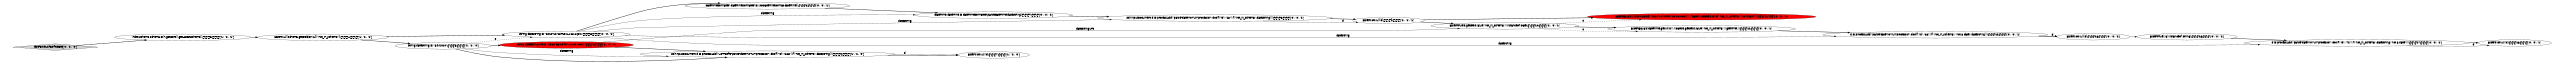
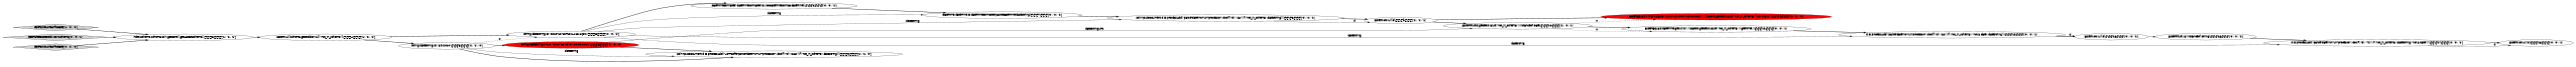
  digraph {
    fontname="DejaVu Sans"
    rankdir=LR
    node [fillcolor=white fontname="DejaVu Sans" shape=ellipse style=filled]
    edge [fontname="DejaVu Sans" style=bold]
    n1 [label="SolrInputDocument d = processAdd(\"parse-date-no-run-processor\",doc(f(\"id\",\"18\"),f(\"not_in_schema\",dateString)))@@@8@@@['0', '0', '1']"]
    n2 [label="assertNotNull(d)@@@9@@@['1', '1', '1']"]
    n3 [label="assertTrue(d.getFieldValue(\"not_in_schema\") instanceof Date)@@@10@@@['1', '0', '1']"]
    n4 [fillcolor=red label="assertEquals(Instant.parse(\"2010-08-09T07:00:00.000Z\"),((Date)d.getFieldValue(\"not_in_schema\")).toInstant())@@@9@@@['0', '1', '0']"]
    n5 [label="assertNotNull(d)@@@18@@@['0', '0', '1']"]
    n6 [label="assertNull(schema.getFieldOrNull(\"not_in_schema\"))@@@4@@@['1', '1', '1']"]
    n7 [label="String dateString = \"2010-11-12T13:14:15.168Z\"@@@5@@@['0', '0', '1']"]
    n8 [label="String dateString = \"8/9/2010\"@@@5@@@['1', '1', '0']"]
    n9 [label="DateTime dateTime = dateTimeFormatter.parseDateTime(dateString)@@@7@@@['0', '0', '1']"]
    n10 [label="d = processAdd(\"parse-date-no-run-processor\",doc(f(\"id\",\"72\"),f(\"not_in_schema\",dateString,\"not a date\")))@@@17@@@['0', '0', '1']"]
    n11 [label="DateTimeFormatter dateTimeFormatter = ISODateTimeFormat.dateTime()@@@6@@@['0', '0', '1']"]
    n12 [label="d = processAdd(\"parse-date-no-run-processor\",doc(f(\"id\",\"36\"),f(\"not_in_schema\",\"not a date\",dateString)))@@@12@@@['0', '0', '1']"]
    n13 [label="SolrInputDocument d = processAdd(\"US-Pacific-parse-date-no-run-processor\",doc(f(\"id\",\"288\"),f(\"not_in_schema\",dateString)))@@@6@@@['1', '1', '0']"]
    n14 [fillcolor=red label="String dateStringUTC = \"2010-08-09T07:00:00.000Z\"@@@6@@@['1', '0', '0']"]
    n15 [label="IndexSchema schema = h.getCore().getLatestSchema()@@@3@@@['1', '1', '1']"]
-   n17 [label="assertNotNull(d)@@@7@@@['1', '1', '0']"]
+   n16 [fillcolor=lightgray label="testParseUSPacificDate['1', '0', '0']" shape=diamond]
+   n18 [fillcolor=lightgray label="testParseDateFieldNotInSchema['0', '0', '1']" shape=diamond]
    n19 [fillcolor=lightgray label="testParseUSPacificDate['0', '1', '0']" shape=diamond]
    n20 [label="assertNotNull(d)@@@13@@@['0', '0', '1']"]
    n21 [label="assertTrue(val instanceof String)@@@15@@@['0', '0', '1']"]
    n22 [label="assertEquals(dateTime.getMillis(),((Date)d.getFieldValue(\"not_in_schema\")).getTime())@@@11@@@['0', '0', '1']"]
    n1 -> n2
    n1 -> n2 [label=d style=solid]
    n2 -> n3
    n2 -> n4
    n3 -> n4 [label=0 style=dashed]
    n3 -> n22 [label=0 style=dashed]
    n3 -> n22
    n6 -> n7
    n6 -> n8
    n7 -> n1 [label=dateString style=solid]
    n7 -> n9 [label=dateString style=solid]
    n7 -> n10 [label=dateString style=solid]
    n7 -> n11
    n7 -> n12 [label=dateString style=solid]
    n8 -> n7 [label=0 style=dashed]
    n8 -> n13 [label=dateString style=solid]
    n8 -> n13
    n8 -> n14
    n9 -> n1
    n10 -> n5
    n10 -> n5 [label=d style=solid]
    n11 -> n9
    n12 -> n20 [label=d style=solid]
    n12 -> n20
-   n13 -> n17 [label=d style=solid]
-   n13 -> n17
    n14 -> n3 [label=dateStringUTC style=solid]
    n14 -> n13
    n15 -> n6
+   n16 -> n15
+   n18 -> n15
    n19 -> n15
    n20 -> n21 [style=solid]
    n21 -> n10
    n22 -> n12
  }
